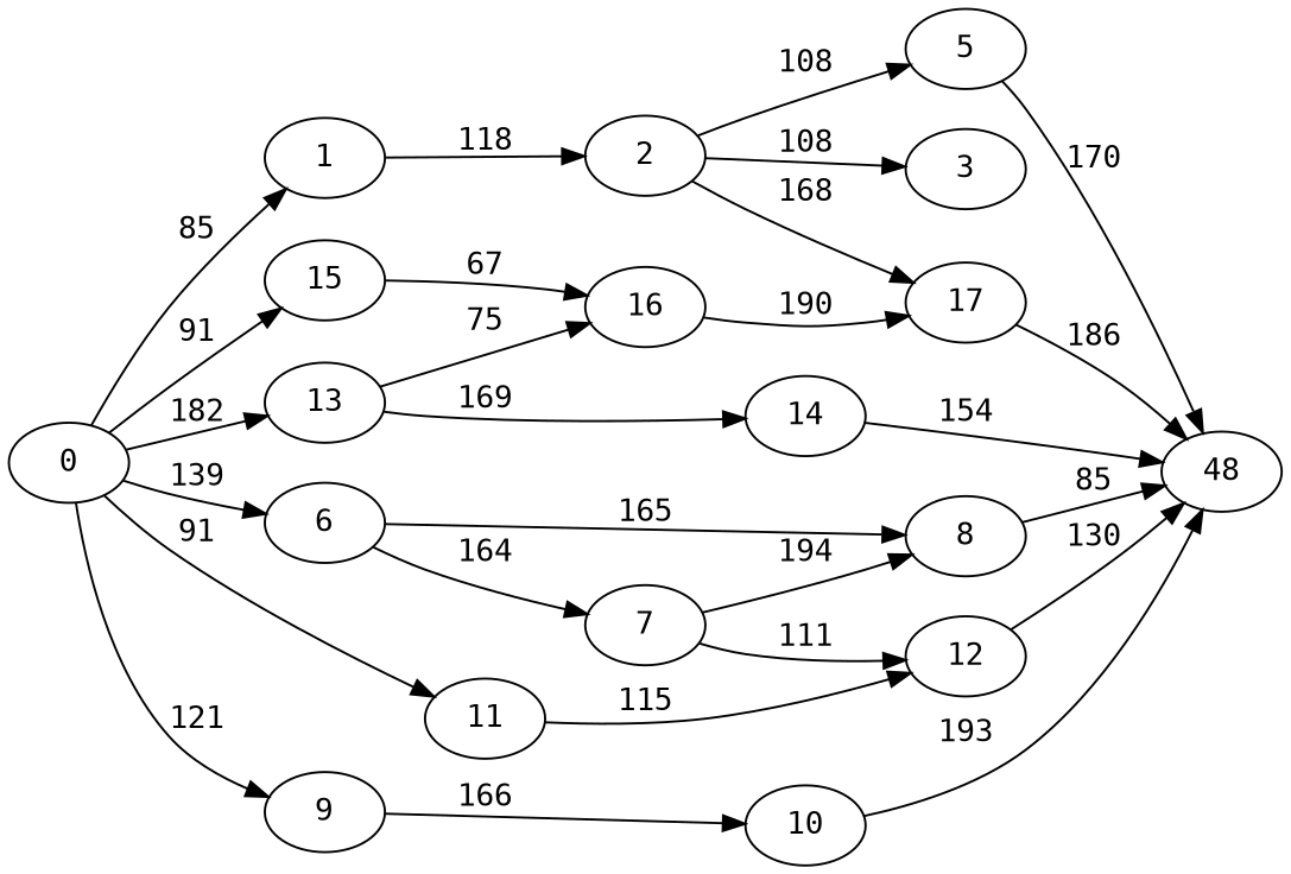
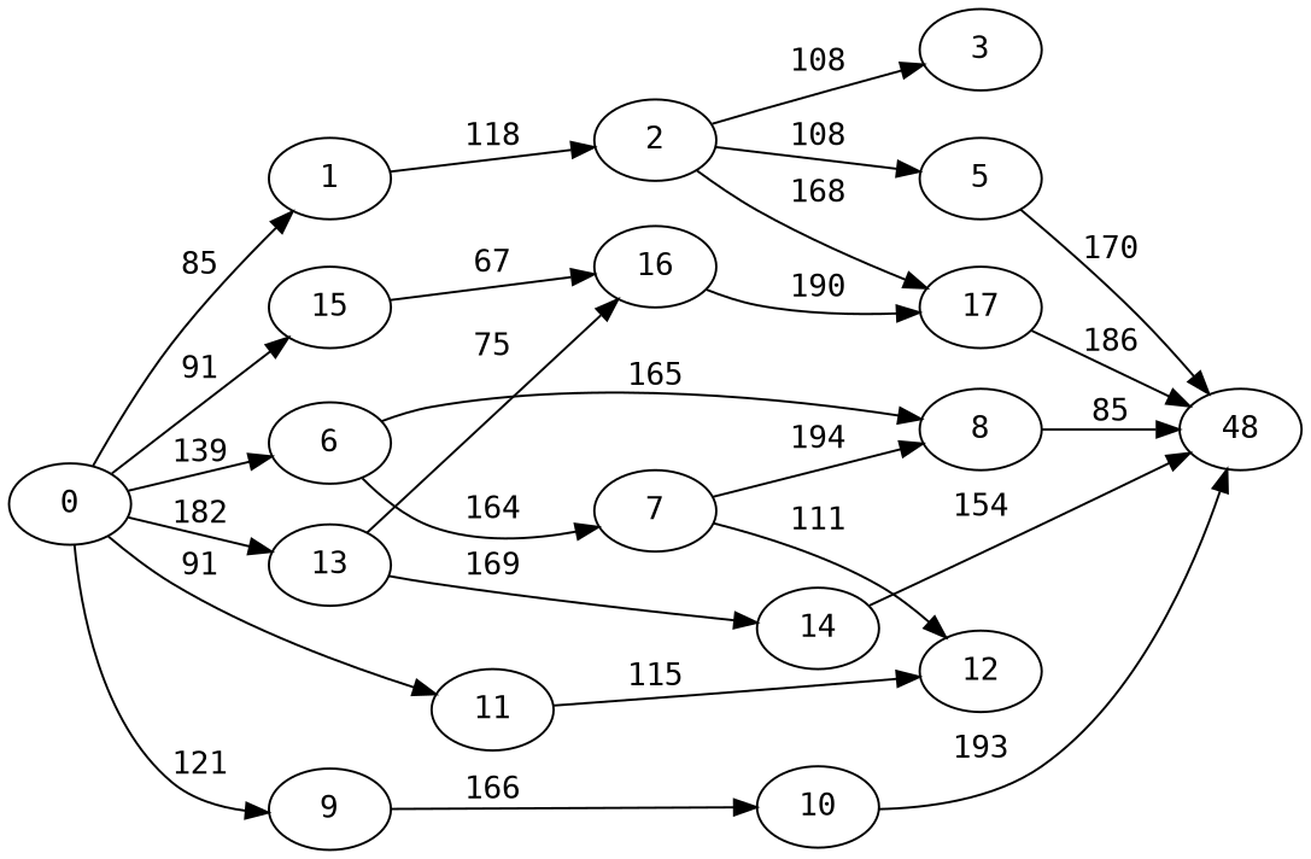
  digraph {
    fontname="DejaVu Sans Mono"
    rankdir=LR
    node [fontname="DejaVu Sans Mono"]
    edge [fontname="DejaVu Sans Mono"]
    0
    1
    6
    9
    11
    13
    15
    2
    7
    8
    10
    12
    16
    14
    3
    5
    17
    n18 [label=48]
    0 -> 1 [label=85]
    0 -> 6 [label=139]
    0 -> 9 [label=121]
    0 -> 11 [label=91]
    0 -> 13 [label=182]
    0 -> 15 [label=91]
    1 -> 2 [label=118]
    6 -> 7 [label=164]
    6 -> 8 [label=165]
    9 -> 10 [label=166]
    11 -> 12 [label=115]
    13 -> 16 [label=75]
    13 -> 14 [label=169]
    15 -> 16 [label=67]
    2 -> 3 [label=108]
    2 -> 5 [label=108]
    2 -> 17 [label=168]
    7 -> 8 [label=194]
    7 -> 12 [label=111]
    8 -> n18 [label=85]
    10 -> n18 [label=193]
-   12 -> n18 [label=130]
    16 -> 17 [label=190]
    14 -> n18 [label=154]
    5 -> n18 [label=170]
    17 -> n18 [label=186]
  }
